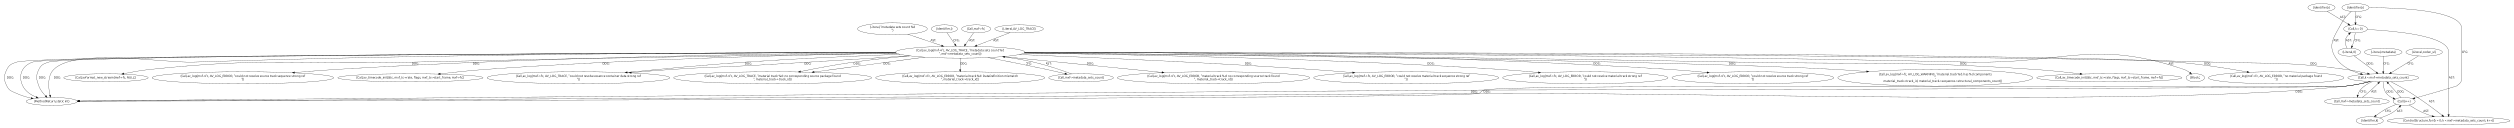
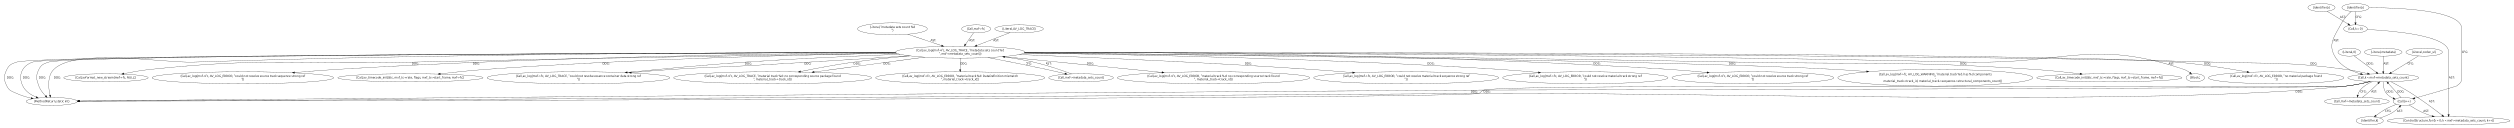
  digraph {
    fontname=Ubuntu
    node [fontname=Ubuntu]
    edge [fontname=Ubuntu]
    n1 [label="(Call,k < mxf->metadata_sets_count)"]
    n2 [label="(Call,k++)"]
    n3 [label="(ControlStructure,for (k = 0; k < mxf->metadata_sets_count; k++))"]
    n4 [label="(MethodReturn,static int)"]
    n5 [label="(Call,mxf->metadata_sets_count)"]
    n6 [label="(Identifier,k)"]
    n7 [label="(Call,k = 0)"]
    n8 [label="(Literal,0)"]
    n9 [label="(Call,av_log(mxf->fc, AV_LOG_TRACE, \"metadata sets count %d\n\", mxf->metadata_sets_count))"]
    n10 [label="(Call,avformat_new_stream(mxf->fc, NULL))"]
    n11 [label="(Call,av_log(mxf->fc, AV_LOG_ERROR, \"could not resolve source track sequence strong ref\n\"))"]
    n12 [label="(Call,av_timecode_init(&tc, mxf_tc->rate, flags, mxf_tc->start_frame, mxf->fc))"]
    n13 [label="(Call,av_log(mxf->fc, AV_LOG_TRACE, \"could not resolve essence container data strong ref\n\"))"]
    n14 [label="(Call,av_log(mxf->fc, AV_LOG_TRACE, \"material track %d: no corresponding source package found\n\", material_track->track_id))"]
    n15 [label="(Call,av_log(mxf->fc, AV_LOG_ERROR, \"material track %d: DataDefinition mismatch\n\", material_track->track_id))"]
    n16 [label="(Call,mxf->metadata_sets_count)"]
    n17 [label="(Call,av_log(mxf->fc, AV_LOG_ERROR, \"material track %d: no corresponding source track found\n\", material_track->track_id))"]
    n18 [label="(Call,av_log(mxf->fc, AV_LOG_ERROR, \"could not resolve material track sequence strong ref\n\"))"]
    n19 [label="(Call,av_log(mxf->fc, AV_LOG_ERROR, \"could not resolve material track strong ref\n\"))"]
    n20 [label="(Call,av_log(mxf->fc, AV_LOG_ERROR, \"could not resolve source track strong ref\n\"))"]
    n21 [label="(Call,av_log(mxf->fc, AV_LOG_WARNING, \"material track %d: has %d components\n\",\n                       material_track->track_id, material_track->sequence->structural_components_count))"]
    n22 [label="(Call,av_timecode_init(&tc, mxf_tc->rate, flags, mxf_tc->start_frame, mxf->fc))"]
    n23 [label="(Block,)"]
    n24 [label="(Call,av_log(mxf->fc, AV_LOG_ERROR, \"no material package found\n\"))"]
    n25 [label="(Identifier,k)"]
    n26 [label="(Identifier,k)"]
    n27 [label="(Literal,metadata)"]
    n28 [label="(Literal,codec_ul)"]
    n29 [label="(Literal,\"metadata sets count %d\n\")"]
-   n30 [label="(Identifier,i)"]
    n31 [label="(Call,mxf->fc)"]
    n32 [label="(Literal,AV_LOG_TRACE)"]
    n1 -> n2 [label="DDG: "]
    n1 -> n3 [label="AST: "]
    n1 -> n4 [label="DDG: "]
    n1 -> n4 [label="DDG: "]
    n1 -> n4 [label="DDG: "]
    n1 -> n5 [label="CFG: "]
    n2 -> n1 [label="DDG: "]
    n2 -> n3 [label="AST: "]
    n2 -> n6 [label="CFG: "]
    n5 -> n1 [label="AST: "]
    n6 -> n2 [label="AST: "]
    n7 -> n3 [label="AST: "]
-   n7 -> n8 [label="CFG: "]
    n8 -> n1 [label="DDG: "]
-   n8 -> n7 [label="AST: "]
    n9 -> n1 [label="DDG: "]
    n9 -> n4 [label="DDG: "]
    n9 -> n4 [label="DDG: "]
    n9 -> n4 [label="DDG: "]
    n9 -> n4 [label="DDG: "]
    n9 -> n10 [label="DDG: "]
    n9 -> n11 [label="DDG: "]
    n9 -> n12 [label="DDG: "]
    n9 -> n13 [label="DDG: "]
    n9 -> n13 [label="DDG: "]
    n9 -> n14 [label="DDG: "]
    n9 -> n14 [label="DDG: "]
    n9 -> n15 [label="DDG: "]
    n9 -> n16 [label="CFG: "]
    n9 -> n17 [label="DDG: "]
    n9 -> n18 [label="DDG: "]
    n9 -> n19 [label="DDG: "]
    n9 -> n20 [label="DDG: "]
    n9 -> n21 [label="DDG: "]
    n9 -> n22 [label="DDG: "]
    n9 -> n23 [label="AST: "]
    n9 -> n24 [label="DDG: "]
    n16 -> n9 [label="AST: "]
    n25 -> n1 [label="AST: "]
    n25 -> n2 [label="CFG: "]
    n25 -> n7 [label="CFG: "]
    n26 -> n7 [label="AST: "]
-   n27 -> n1 [label="CFG: "]
+   n27 -> n1 [label="AST: "]
    n28 -> n1 [label="CFG: "]
    n29 -> n9 [label="AST: "]
-   n30 -> n9 [label="CFG: "]
    n31 -> n9 [label="AST: "]
    n32 -> n9 [label="AST: "]
  }
